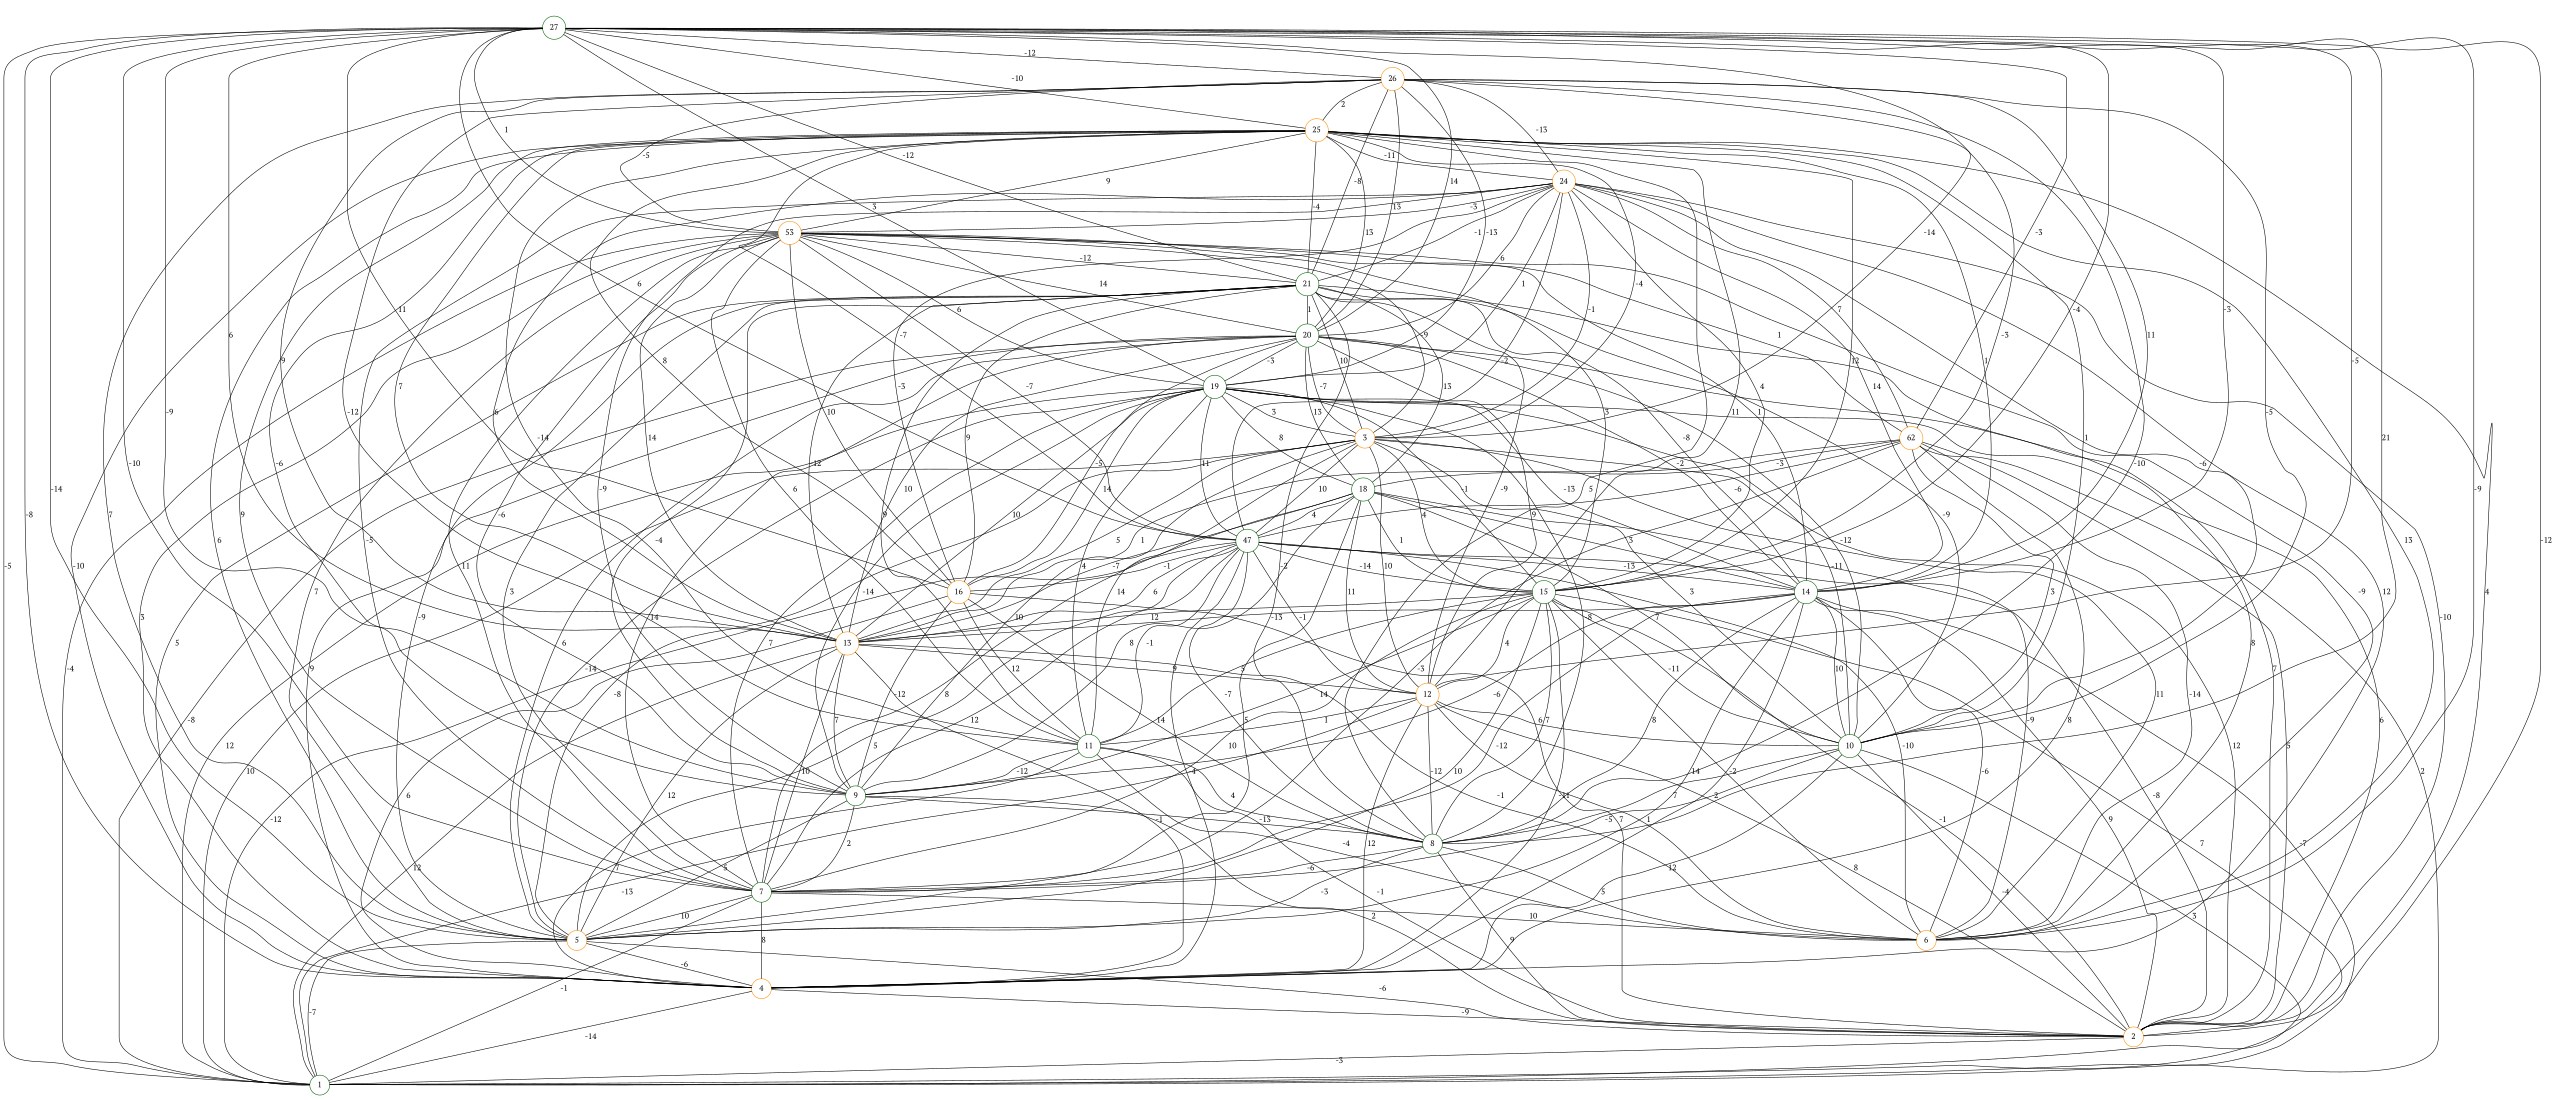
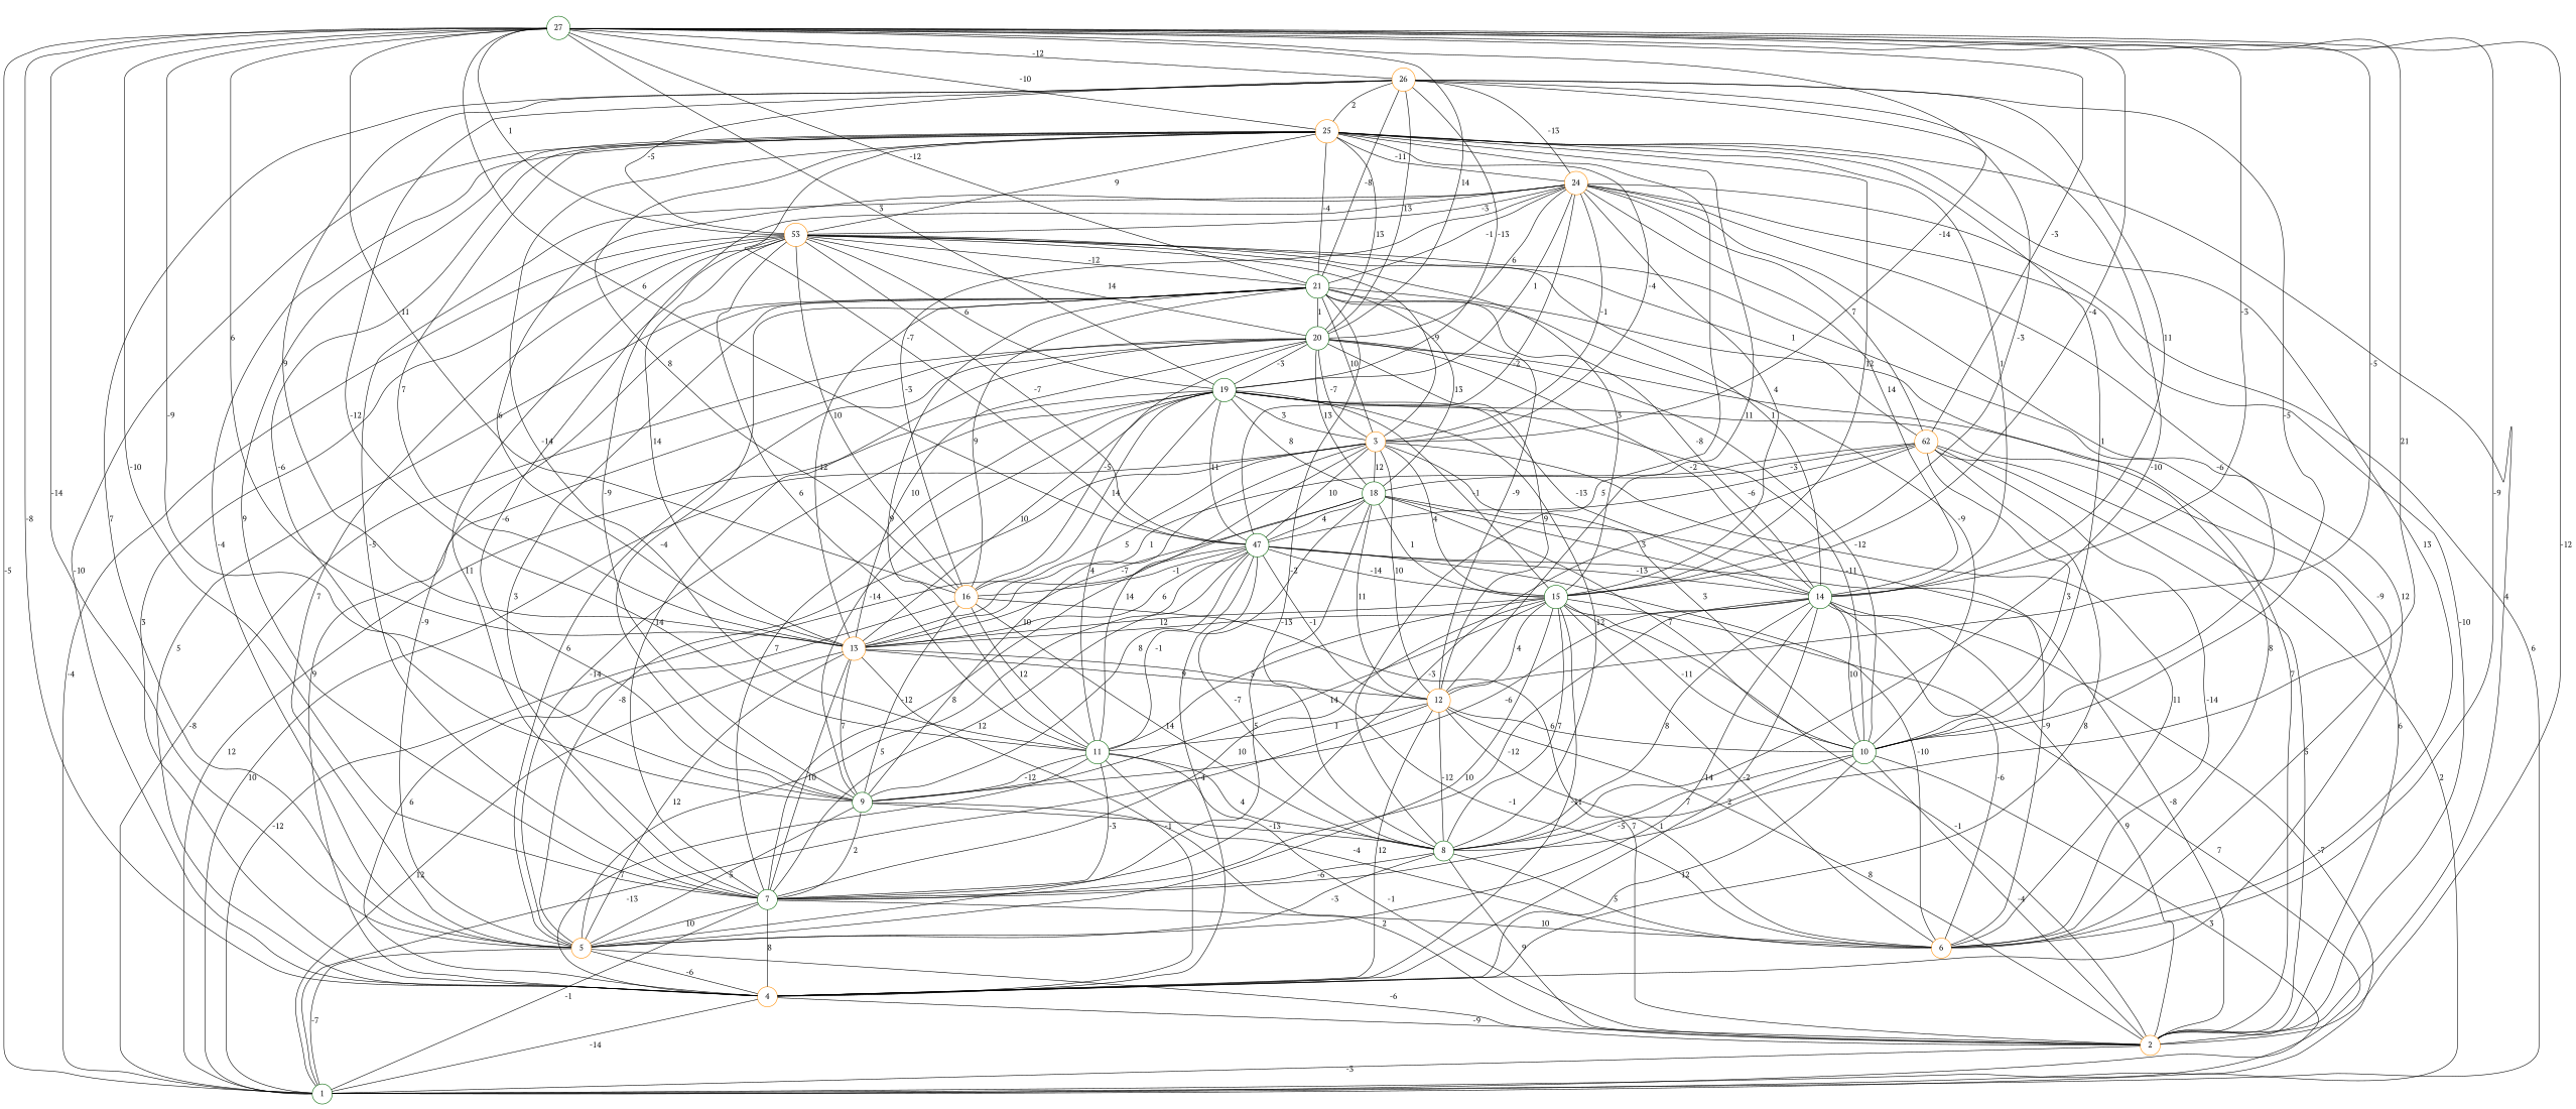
  graph {
    fontname="PT Serif"
    node [color=darkgreen fontname="PT Serif" shape=circle]
    edge [fontname="PT Serif"]
    27
    1
    2 [color=darkorange]
    3 [color=darkorange]
    4 [color=darkorange]
    5 [color=darkorange]
    6 [color=darkorange]
    7
    8
    9
    12 [color=darkorange]
    13 [color=darkorange]
    14
    15
    16 [color=darkorange]
    n16 [label=47]
    19
    20
    21
    n20 [color=darkorange label=62]
    n21 [color=darkorange label=53]
    25 [color=darkorange]
    26 [color=darkorange]
    10
    11
    18
    24 [color=darkorange]
    27 -- 1 [label=-5]
    27 -- 2 [label=-12]
    27 -- 3 [label=-14]
    27 -- 4 [label=-8]
    27 -- 5 [label=-14]
    27 -- 6 [label=-9]
    27 -- 7 [label=-10]
    27 -- 8 [label=21]
    27 -- 9 [label=-9]
    27 -- 12 [label=-5]
    27 -- 13 [label=6]
    27 -- 14 [label=-3]
    27 -- 15 [label=-4]
    27 -- 16 [label=11]
    27 -- n16 [label=6]
    27 -- 19 [label=3]
    27 -- 20 [label=14]
    27 -- 21 [label=-12]
    27 -- n20 [label=-3]
    27 -- n21 [label=1]
    27 -- 25 [label=-10]
    27 -- 26 [label=-12]
    2 -- 1 [label=-3]
    3 -- 1 [label=10]
-   3 -- 2 [label=12]
+   3 -- 18 [label=12]
    4 -- 1 [label=-14]
    4 -- 2 [label=-9]
    5 -- 1 [label=-7]
    5 -- 2 [label=-6]
    5 -- 3 [label=-8]
    5 -- 4 [label=-6]
    6 -- 3 [label=11]
    7 -- 1 [label=-1]
    7 -- 4 [label=8]
    7 -- 5 [label=10]
    7 -- 6 [label=10]
    8 -- 2 [label=9]
    8 -- 5 [label=-3]
    8 -- 6 [label=5]
    8 -- 7 [label=-6]
    9 -- 2 [label=2]
    9 -- 3 [label=10]
    9 -- 5 [label=5]
    9 -- 7 [label=2]
    9 -- 8 [label=-13]
    12 -- 1 [label=-13]
    12 -- 2 [label=8]
    12 -- 3 [label=10]
    12 -- 4 [label=12]
    12 -- 6 [label=1]
    12 -- 8 [label=-12]
    12 -- 10 [label=6]
    12 -- 11 [label=1]
    13 -- 1 [label=12]
    13 -- 3 [label=5]
    13 -- 4 [label=-1]
    13 -- 5 [label=12]
    13 -- 6 [label=-1]
    13 -- 7 [label=10]
    13 -- 9 [label=7]
    13 -- 12 [label=9]
    14 -- 1 [label=-7]
    14 -- 2 [label=9]
    14 -- 4 [label=2]
    14 -- 5 [label=14]
    14 -- 6 [label=-6]
    14 -- 7 [label=-12]
    14 -- 8 [label=8]
    14 -- 9 [label=-6]
    14 -- 13 [label=-13]
    14 -- 10 [label=10]
    15 -- 1 [label=7]
    15 -- 2 [label=-1]
    15 -- 3 [label=4]
    15 -- 4 [label=-11]
    15 -- 5 [label=10]
    15 -- 6 [label=-2]
    15 -- 7 [label=10]
    15 -- 8 [label=7]
    15 -- 9 [label=14]
    15 -- 12 [label=4]
    15 -- 13 [label=12]
    15 -- 10 [label=-11]
    15 -- 11 [label=5]
    16 -- 2 [label=7]
    16 -- 4 [label=6]
    16 -- 8 [label=14]
    16 -- 9 [label=-12]
    16 -- 11 [label=12]
    n16 -- 1 [label=-12]
    n16 -- 2 [label=-8]
    n16 -- 3 [label=10]
    n16 -- 4 [label=-4]
    n16 -- 5 [label=5]
    n16 -- 6 [label=-10]
    n16 -- 7 [label=12]
    n16 -- 8 [label=-7]
    n16 -- 12 [label=-1]
    n16 -- 13 [label=6]
    n16 -- 14 [label=-13]
    n16 -- 15 [label=-14]
    n16 -- 16 [label=-1]
    n16 -- 11 [label=-1]
    19 -- 1 [label=12]
    19 -- 2 [label=6]
    19 -- 3 [label=3]
    19 -- 5 [label=-14]
    19 -- 7 [label=7]
-   19 -- 8 [label=-8]
+   19 -- 8 [label=12]
    19 -- 9 [label=-14]
    19 -- 13 [label=10]
    19 -- 14 [label=-13]
    19 -- 15 [label=-1]
    19 -- 16 [label=14]
    19 -- n16 [label=11]
    19 -- 10 [label=-11]
    19 -- 11 [label=4]
    19 -- 18 [label=8]
    20 -- 1 [label=-8]
    20 -- 3 [label=-7]
    20 -- 4 [label=9]
    20 -- 5 [label=6]
    20 -- 6 [label=8]
    20 -- 7 [label=14]
    20 -- 12 [label=9]
    20 -- 13 [label=10]
    20 -- 14 [label=-2]
    20 -- 16 [label=-5]
    20 -- 19 [label=-3]
    20 -- 10 [label=-12]
    20 -- 18 [label=13]
    21 -- 2 [label=7]
    21 -- 3 [label=10]
    21 -- 4 [label=5]
    21 -- 5 [label=-9]
    21 -- 7 [label=3]
    21 -- 8 [label=-2]
    21 -- 9 [label=-4]
    21 -- 12 [label=-9]
    21 -- 13 [label=-12]
    21 -- 14 [label=-8]
    21 -- 16 [label=9]
    21 -- 20 [label=1]
    21 -- 10 [label=-9]
    21 -- 11 [label=9]
    21 -- 18 [label=13]
    n20 -- 1 [label=2]
    n20 -- 2 [label=5]
    n20 -- 4 [label=8]
    n20 -- 6 [label=-14]
    n20 -- 7 [label=-3]
    n20 -- 13 [label=1]
    n20 -- n16 [label=-6]
    n20 -- 10 [label=3]
    n20 -- 18 [label=-3]
    n21 -- 1 [label=-4]
    n21 -- 3 [label=-9]
    n21 -- 4 [label=3]
    n21 -- 5 [label=7]
    n21 -- 6 [label=-9]
    n21 -- 7 [label=11]
    n21 -- 9 [label=-6]
    n21 -- 13 [label=14]
    n21 -- 14 [label=1]
    n21 -- 15 [label=3]
    n21 -- 16 [label=10]
    n21 -- n16 [label=-7]
    n21 -- 19 [label=6]
    n21 -- 20 [label=14]
    n21 -- 21 [label=-12]
    n21 -- n20 [label=1]
    n21 -- 11 [label=6]
    25 -- 2 [label=4]
    25 -- 3 [label=-4]
    25 -- 4 [label=-10]
-   25 -- 5 [label=6]
+   25 -- 5 [label=-4]
    25 -- 6 [label=13]
    25 -- 7 [label=9]
    25 -- 8 [label=5]
    25 -- 9 [label=-6]
    25 -- 12 [label=11]
    25 -- 13 [label=7]
    25 -- 14 [label=1]
    25 -- 15 [label=12]
    25 -- 16 [label=8]
    25 -- n16 [label=-7]
    25 -- 20 [label=13]
    25 -- 21 [label=-4]
    25 -- n21 [label=9]
    25 -- 10 [label=1]
    25 -- 11 [label=-14]
    25 -- 24 [label=-11]
    26 -- 5 [label=7]
    26 -- 8 [label=-10]
    26 -- 13 [label=9]
    26 -- 14 [label=11]
    26 -- 15 [label=-3]
    26 -- 19 [label=-13]
    26 -- 20 [label=13]
    26 -- 21 [label=-8]
    26 -- n21 [label=-5]
    26 -- 25 [label=2]
    26 -- 10 [label=-5]
    26 -- 11 [label=-12]
    26 -- 24 [label=-13]
    10 -- 1 [label=3]
    10 -- 2 [label=-4]
    10 -- 3 [label=3]
    10 -- 4 [label=12]
    10 -- 7 [label=-5]
    10 -- 8 [label=7]
    11 -- 2 [label=-1]
    11 -- 3 [label=14]
    11 -- 4 [label=7]
    11 -- 6 [label=-4]
+   11 -- 7 [label=-3]
    11 -- 8 [label=4]
    11 -- 9 [label=-12]
    18 -- 5 [label=5]
    18 -- 6 [label=-9]
    18 -- 7 [label=8]
    18 -- 9 [label=8]
    18 -- 12 [label=11]
    18 -- 13 [label=-7]
    18 -- 14 [label=3]
    18 -- 15 [label=1]
    18 -- n16 [label=4]
    18 -- 10 [label=7]
+   24 -- 1 [label=6]
    24 -- 2 [label=-10]
    24 -- 3 [label=-1]
    24 -- 4 [label=12]
    24 -- 7 [label=-5]
    24 -- 9 [label=-9]
    24 -- 13 [label=6]
    24 -- 14 [label=14]
    24 -- 15 [label=4]
    24 -- 16 [label=-3]
    24 -- n16 [label=-2]
    24 -- 19 [label=1]
    24 -- 20 [label=6]
    24 -- 21 [label=-1]
    24 -- n20 [label=7]
    24 -- n21 [label=-3]
    24 -- 10 [label=-6]
  }
